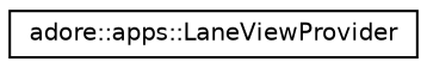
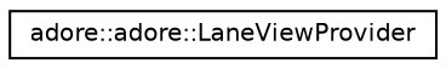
  digraph {
    rankdir=LR
-   n1 [color=black fillcolor=white fontname=Helvetica fontsize=10 height=0.2 label="adore::apps::LaneViewProvider" shape=record style=filled width=0.4]
+   n1 [color=black fillcolor=white fontname=Helvetica fontsize=10 height=0.2 label="adore::adore::LaneViewProvider" shape=record style=filled width=0.4]
  }
